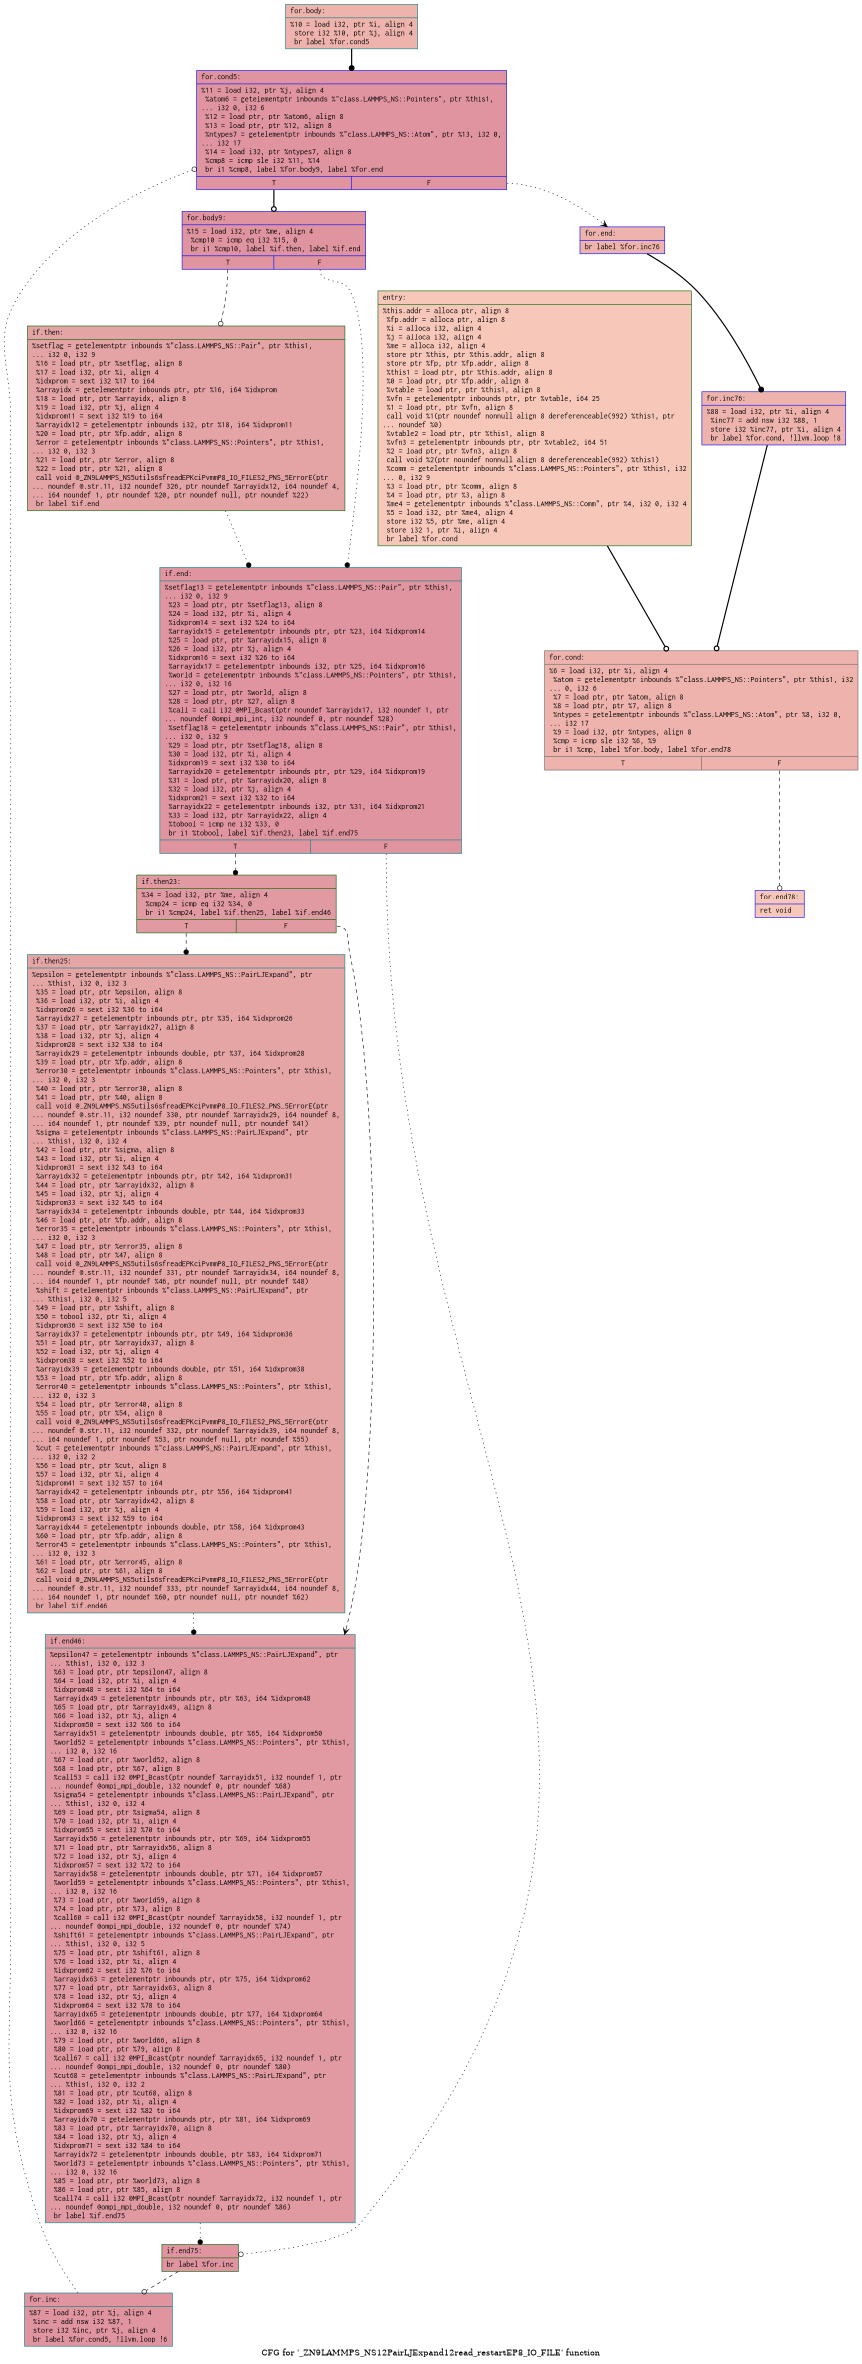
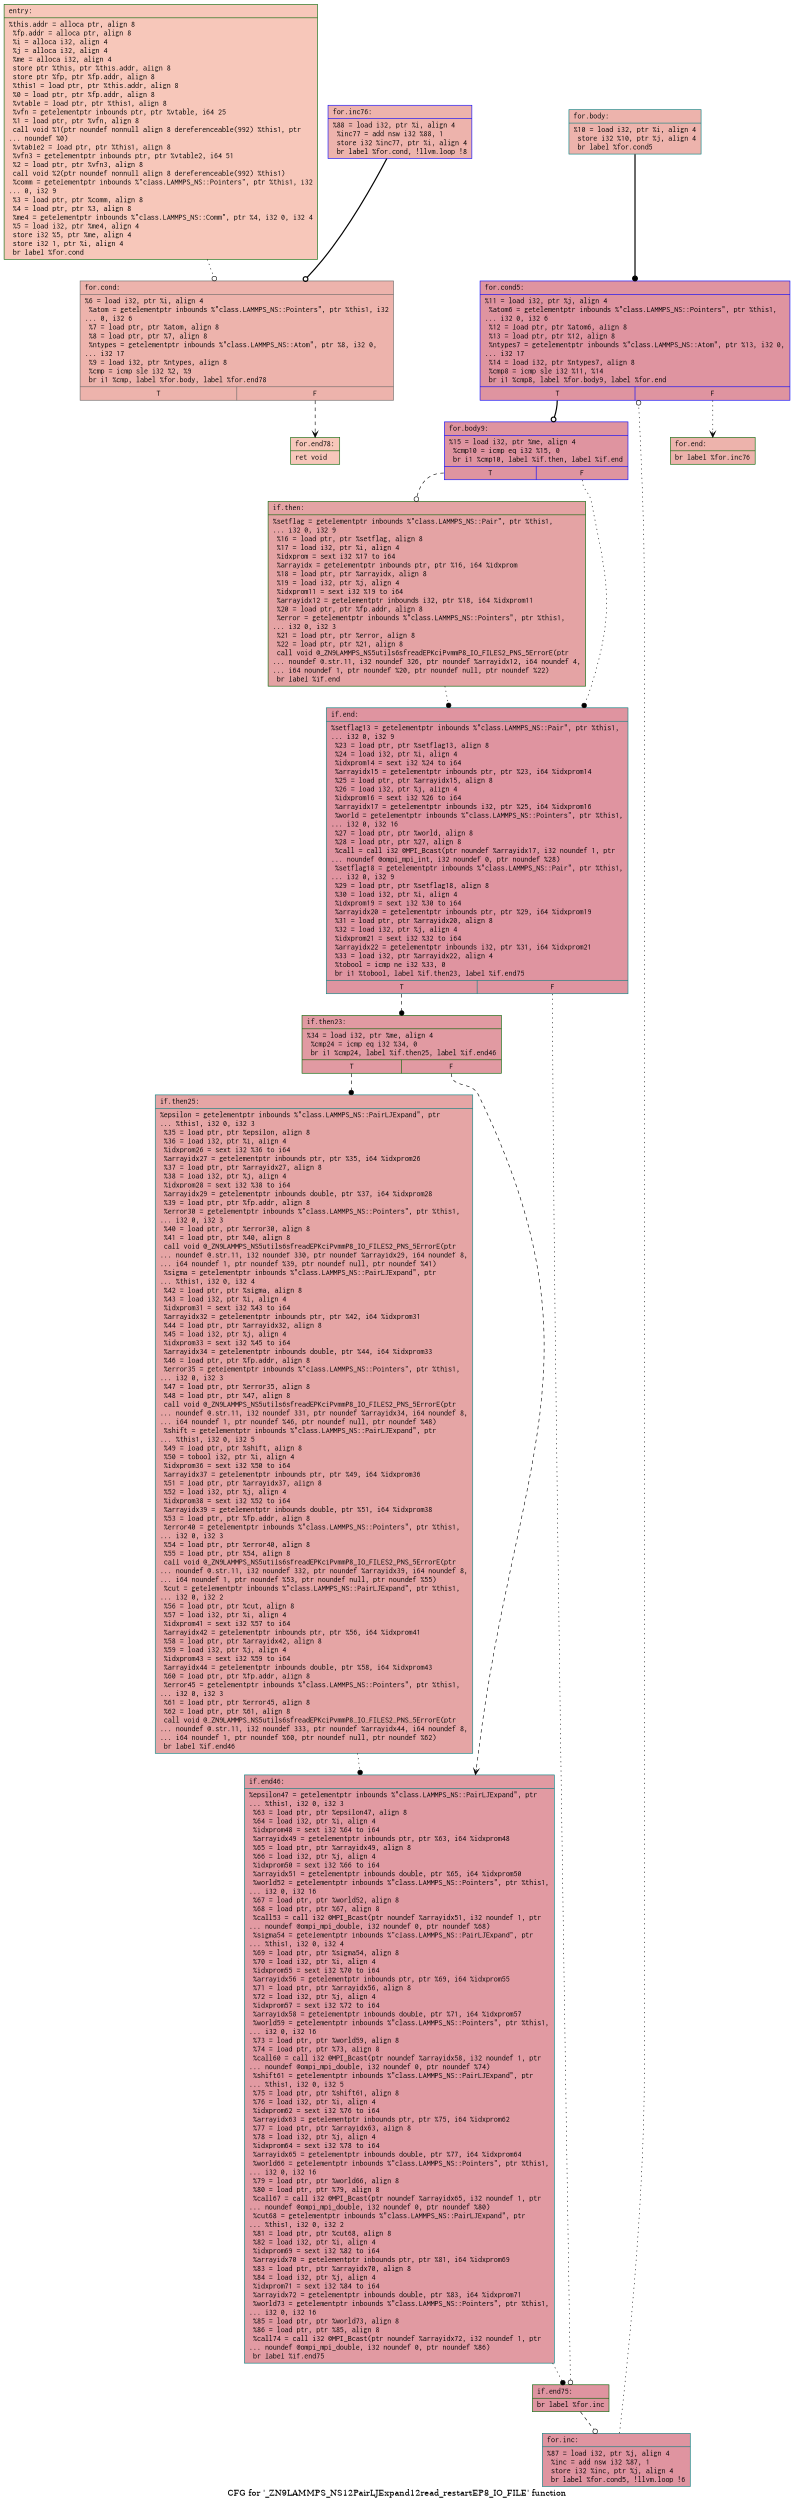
  digraph {
    label="CFG for '_ZN9LAMMPS_NS12PairLJExpand12read_restartEP8_IO_FILE' function"
    node [color=darkgreen fillcolor="#b70d2870" fontname=Courier shape=record style=filled]
    edge [arrowhead=dot style=dotted]
    n1 [fillcolor="#ec7f6370" label="{entry:\l|  %this.addr = alloca ptr, align 8\l  %fp.addr = alloca ptr, align 8\l  %i = alloca i32, align 4\l  %j = alloca i32, align 4\l  %me = alloca i32, align 4\l  store ptr %this, ptr %this.addr, align 8\l  store ptr %fp, ptr %fp.addr, align 8\l  %this1 = load ptr, ptr %this.addr, align 8\l  %0 = load ptr, ptr %fp.addr, align 8\l  %vtable = load ptr, ptr %this1, align 8\l  %vfn = getelementptr inbounds ptr, ptr %vtable, i64 25\l  %1 = load ptr, ptr %vfn, align 8\l  call void %1(ptr noundef nonnull align 8 dereferenceable(992) %this1, ptr\l... noundef %0)\l  %vtable2 = load ptr, ptr %this1, align 8\l  %vfn3 = getelementptr inbounds ptr, ptr %vtable2, i64 51\l  %2 = load ptr, ptr %vfn3, align 8\l  call void %2(ptr noundef nonnull align 8 dereferenceable(992) %this1)\l  %comm = getelementptr inbounds %\"class.LAMMPS_NS::Pointers\", ptr %this1, i32\l... 0, i32 9\l  %3 = load ptr, ptr %comm, align 8\l  %4 = load ptr, ptr %3, align 8\l  %me4 = getelementptr inbounds %\"class.LAMMPS_NS::Comm\", ptr %4, i32 0, i32 4\l  %5 = load i32, ptr %me4, align 4\l  store i32 %5, ptr %me, align 4\l  store i32 1, ptr %i, align 4\l  br label %for.cond\l}"]
-   n2 [color=gray40 fillcolor="#d6524470" label="{for.cond:\l|  %6 = load i32, ptr %i, align 4\l  %atom = getelementptr inbounds %\"class.LAMMPS_NS::Pointers\", ptr %this1, i32\l... 0, i32 6\l  %7 = load ptr, ptr %atom, align 8\l  %8 = load ptr, ptr %7, align 8\l  %ntypes = getelementptr inbounds %\"class.LAMMPS_NS::Atom\", ptr %8, i32 0,\l... i32 17\l  %9 = load i32, ptr %ntypes, align 8\l  %cmp = icmp sle i32 %6, %9\l  br i1 %cmp, label %for.body, label %for.end78\l|{<s0>T|<s1>F}}"]
-   n3 [color=blue fillcolor="#ec7f6370" label="{for.end78:\l|  ret void\l}"]
+   n2 [color=gray40 fillcolor="#d6524470" label="{for.cond:\l|  %6 = load i32, ptr %i, align 4\l  %atom = getelementptr inbounds %\"class.LAMMPS_NS::Pointers\", ptr %this1, i32\l... 0, i32 6\l  %7 = load ptr, ptr %atom, align 8\l  %8 = load ptr, ptr %7, align 8\l  %ntypes = getelementptr inbounds %\"class.LAMMPS_NS::Atom\", ptr %8, i32 0,\l... i32 17\l  %9 = load i32, ptr %ntypes, align 8\l  %cmp = icmp sle i32 %2, %9\l  br i1 %cmp, label %for.body, label %for.end78\l|{<s0>T|<s1>F}}"]
+   n3 [fillcolor="#ec7f6370" label="{for.end78:\l|  ret void\l}"]
    n4 [color=teal fillcolor="#d6524470" label="{for.body:\l|  %10 = load i32, ptr %i, align 4\l  store i32 %10, ptr %j, align 4\l  br label %for.cond5\l}"]
    n5 [color=blue label="{for.cond5:\l|  %11 = load i32, ptr %j, align 4\l  %atom6 = getelementptr inbounds %\"class.LAMMPS_NS::Pointers\", ptr %this1,\l... i32 0, i32 6\l  %12 = load ptr, ptr %atom6, align 8\l  %13 = load ptr, ptr %12, align 8\l  %ntypes7 = getelementptr inbounds %\"class.LAMMPS_NS::Atom\", ptr %13, i32 0,\l... i32 17\l  %14 = load i32, ptr %ntypes7, align 8\l  %cmp8 = icmp sle i32 %11, %14\l  br i1 %cmp8, label %for.body9, label %for.end\l|{<s0>T|<s1>F}}"]
    n6 [color=blue label="{for.body9:\l|  %15 = load i32, ptr %me, align 4\l  %cmp10 = icmp eq i32 %15, 0\l  br i1 %cmp10, label %if.then, label %if.end\l|{<s0>T|<s1>F}}"]
-   n7 [color=blue fillcolor="#d6524470" label="{for.end:\l|  br label %for.inc76\l}"]
+   n7 [fillcolor="#d6524470" label="{for.end:\l|  br label %for.inc76\l}"]
    n8 [fillcolor="#c32e3170" label="{if.then:\l|  %setflag = getelementptr inbounds %\"class.LAMMPS_NS::Pair\", ptr %this1,\l... i32 0, i32 9\l  %16 = load ptr, ptr %setflag, align 8\l  %17 = load i32, ptr %i, align 4\l  %idxprom = sext i32 %17 to i64\l  %arrayidx = getelementptr inbounds ptr, ptr %16, i64 %idxprom\l  %18 = load ptr, ptr %arrayidx, align 8\l  %19 = load i32, ptr %j, align 4\l  %idxprom11 = sext i32 %19 to i64\l  %arrayidx12 = getelementptr inbounds i32, ptr %18, i64 %idxprom11\l  %20 = load ptr, ptr %fp.addr, align 8\l  %error = getelementptr inbounds %\"class.LAMMPS_NS::Pointers\", ptr %this1,\l... i32 0, i32 3\l  %21 = load ptr, ptr %error, align 8\l  %22 = load ptr, ptr %21, align 8\l  call void @_ZN9LAMMPS_NS5utils6sfreadEPKciPvmmP8_IO_FILES2_PNS_5ErrorE(ptr\l... noundef @.str.11, i32 noundef 326, ptr noundef %arrayidx12, i64 noundef 4,\l... i64 noundef 1, ptr noundef %20, ptr noundef null, ptr noundef %22)\l  br label %if.end\l}"]
    n9 [color=teal label="{if.end:\l|  %setflag13 = getelementptr inbounds %\"class.LAMMPS_NS::Pair\", ptr %this1,\l... i32 0, i32 9\l  %23 = load ptr, ptr %setflag13, align 8\l  %24 = load i32, ptr %i, align 4\l  %idxprom14 = sext i32 %24 to i64\l  %arrayidx15 = getelementptr inbounds ptr, ptr %23, i64 %idxprom14\l  %25 = load ptr, ptr %arrayidx15, align 8\l  %26 = load i32, ptr %j, align 4\l  %idxprom16 = sext i32 %26 to i64\l  %arrayidx17 = getelementptr inbounds i32, ptr %25, i64 %idxprom16\l  %world = getelementptr inbounds %\"class.LAMMPS_NS::Pointers\", ptr %this1,\l... i32 0, i32 16\l  %27 = load ptr, ptr %world, align 8\l  %28 = load ptr, ptr %27, align 8\l  %call = call i32 @MPI_Bcast(ptr noundef %arrayidx17, i32 noundef 1, ptr\l... noundef @ompi_mpi_int, i32 noundef 0, ptr noundef %28)\l  %setflag18 = getelementptr inbounds %\"class.LAMMPS_NS::Pair\", ptr %this1,\l... i32 0, i32 9\l  %29 = load ptr, ptr %setflag18, align 8\l  %30 = load i32, ptr %i, align 4\l  %idxprom19 = sext i32 %30 to i64\l  %arrayidx20 = getelementptr inbounds ptr, ptr %29, i64 %idxprom19\l  %31 = load ptr, ptr %arrayidx20, align 8\l  %32 = load i32, ptr %j, align 4\l  %idxprom21 = sext i32 %32 to i64\l  %arrayidx22 = getelementptr inbounds i32, ptr %31, i64 %idxprom21\l  %33 = load i32, ptr %arrayidx22, align 4\l  %tobool = icmp ne i32 %33, 0\l  br i1 %tobool, label %if.then23, label %if.end75\l|{<s0>T|<s1>F}}"]
    n10 [color=blue fillcolor="#d6524470" label="{for.inc76:\l|  %88 = load i32, ptr %i, align 4\l  %inc77 = add nsw i32 %88, 1\l  store i32 %inc77, ptr %i, align 4\l  br label %for.cond, !llvm.loop !8\l}"]
    n11 [fillcolor="#bb1b2c70" label="{if.then23:\l|  %34 = load i32, ptr %me, align 4\l  %cmp24 = icmp eq i32 %34, 0\l  br i1 %cmp24, label %if.then25, label %if.end46\l|{<s0>T|<s1>F}}"]
    n12 [label="{if.end75:\l|  br label %for.inc\l}"]
    n13 [color=teal fillcolor="#c5333470" label="{if.then25:\l|  %epsilon = getelementptr inbounds %\"class.LAMMPS_NS::PairLJExpand\", ptr\l... %this1, i32 0, i32 3\l  %35 = load ptr, ptr %epsilon, align 8\l  %36 = load i32, ptr %i, align 4\l  %idxprom26 = sext i32 %36 to i64\l  %arrayidx27 = getelementptr inbounds ptr, ptr %35, i64 %idxprom26\l  %37 = load ptr, ptr %arrayidx27, align 8\l  %38 = load i32, ptr %j, align 4\l  %idxprom28 = sext i32 %38 to i64\l  %arrayidx29 = getelementptr inbounds double, ptr %37, i64 %idxprom28\l  %39 = load ptr, ptr %fp.addr, align 8\l  %error30 = getelementptr inbounds %\"class.LAMMPS_NS::Pointers\", ptr %this1,\l... i32 0, i32 3\l  %40 = load ptr, ptr %error30, align 8\l  %41 = load ptr, ptr %40, align 8\l  call void @_ZN9LAMMPS_NS5utils6sfreadEPKciPvmmP8_IO_FILES2_PNS_5ErrorE(ptr\l... noundef @.str.11, i32 noundef 330, ptr noundef %arrayidx29, i64 noundef 8,\l... i64 noundef 1, ptr noundef %39, ptr noundef null, ptr noundef %41)\l  %sigma = getelementptr inbounds %\"class.LAMMPS_NS::PairLJExpand\", ptr\l... %this1, i32 0, i32 4\l  %42 = load ptr, ptr %sigma, align 8\l  %43 = load i32, ptr %i, align 4\l  %idxprom31 = sext i32 %43 to i64\l  %arrayidx32 = getelementptr inbounds ptr, ptr %42, i64 %idxprom31\l  %44 = load ptr, ptr %arrayidx32, align 8\l  %45 = load i32, ptr %j, align 4\l  %idxprom33 = sext i32 %45 to i64\l  %arrayidx34 = getelementptr inbounds double, ptr %44, i64 %idxprom33\l  %46 = load ptr, ptr %fp.addr, align 8\l  %error35 = getelementptr inbounds %\"class.LAMMPS_NS::Pointers\", ptr %this1,\l... i32 0, i32 3\l  %47 = load ptr, ptr %error35, align 8\l  %48 = load ptr, ptr %47, align 8\l  call void @_ZN9LAMMPS_NS5utils6sfreadEPKciPvmmP8_IO_FILES2_PNS_5ErrorE(ptr\l... noundef @.str.11, i32 noundef 331, ptr noundef %arrayidx34, i64 noundef 8,\l... i64 noundef 1, ptr noundef %46, ptr noundef null, ptr noundef %48)\l  %shift = getelementptr inbounds %\"class.LAMMPS_NS::PairLJExpand\", ptr\l... %this1, i32 0, i32 5\l  %49 = load ptr, ptr %shift, align 8\l  %50 = tobool i32, ptr %i, align 4\l  %idxprom36 = sext i32 %50 to i64\l  %arrayidx37 = getelementptr inbounds ptr, ptr %49, i64 %idxprom36\l  %51 = load ptr, ptr %arrayidx37, align 8\l  %52 = load i32, ptr %j, align 4\l  %idxprom38 = sext i32 %52 to i64\l  %arrayidx39 = getelementptr inbounds double, ptr %51, i64 %idxprom38\l  %53 = load ptr, ptr %fp.addr, align 8\l  %error40 = getelementptr inbounds %\"class.LAMMPS_NS::Pointers\", ptr %this1,\l... i32 0, i32 3\l  %54 = load ptr, ptr %error40, align 8\l  %55 = load ptr, ptr %54, align 8\l  call void @_ZN9LAMMPS_NS5utils6sfreadEPKciPvmmP8_IO_FILES2_PNS_5ErrorE(ptr\l... noundef @.str.11, i32 noundef 332, ptr noundef %arrayidx39, i64 noundef 8,\l... i64 noundef 1, ptr noundef %53, ptr noundef null, ptr noundef %55)\l  %cut = getelementptr inbounds %\"class.LAMMPS_NS::PairLJExpand\", ptr %this1,\l... i32 0, i32 2\l  %56 = load ptr, ptr %cut, align 8\l  %57 = load i32, ptr %i, align 4\l  %idxprom41 = sext i32 %57 to i64\l  %arrayidx42 = getelementptr inbounds ptr, ptr %56, i64 %idxprom41\l  %58 = load ptr, ptr %arrayidx42, align 8\l  %59 = load i32, ptr %j, align 4\l  %idxprom43 = sext i32 %59 to i64\l  %arrayidx44 = getelementptr inbounds double, ptr %58, i64 %idxprom43\l  %60 = load ptr, ptr %fp.addr, align 8\l  %error45 = getelementptr inbounds %\"class.LAMMPS_NS::Pointers\", ptr %this1,\l... i32 0, i32 3\l  %61 = load ptr, ptr %error45, align 8\l  %62 = load ptr, ptr %61, align 8\l  call void @_ZN9LAMMPS_NS5utils6sfreadEPKciPvmmP8_IO_FILES2_PNS_5ErrorE(ptr\l... noundef @.str.11, i32 noundef 333, ptr noundef %arrayidx44, i64 noundef 8,\l... i64 noundef 1, ptr noundef %60, ptr noundef null, ptr noundef %62)\l  br label %if.end46\l}"]
    n14 [color=teal fillcolor="#bb1b2c70" label="{if.end46:\l|  %epsilon47 = getelementptr inbounds %\"class.LAMMPS_NS::PairLJExpand\", ptr\l... %this1, i32 0, i32 3\l  %63 = load ptr, ptr %epsilon47, align 8\l  %64 = load i32, ptr %i, align 4\l  %idxprom48 = sext i32 %64 to i64\l  %arrayidx49 = getelementptr inbounds ptr, ptr %63, i64 %idxprom48\l  %65 = load ptr, ptr %arrayidx49, align 8\l  %66 = load i32, ptr %j, align 4\l  %idxprom50 = sext i32 %66 to i64\l  %arrayidx51 = getelementptr inbounds double, ptr %65, i64 %idxprom50\l  %world52 = getelementptr inbounds %\"class.LAMMPS_NS::Pointers\", ptr %this1,\l... i32 0, i32 16\l  %67 = load ptr, ptr %world52, align 8\l  %68 = load ptr, ptr %67, align 8\l  %call53 = call i32 @MPI_Bcast(ptr noundef %arrayidx51, i32 noundef 1, ptr\l... noundef @ompi_mpi_double, i32 noundef 0, ptr noundef %68)\l  %sigma54 = getelementptr inbounds %\"class.LAMMPS_NS::PairLJExpand\", ptr\l... %this1, i32 0, i32 4\l  %69 = load ptr, ptr %sigma54, align 8\l  %70 = load i32, ptr %i, align 4\l  %idxprom55 = sext i32 %70 to i64\l  %arrayidx56 = getelementptr inbounds ptr, ptr %69, i64 %idxprom55\l  %71 = load ptr, ptr %arrayidx56, align 8\l  %72 = load i32, ptr %j, align 4\l  %idxprom57 = sext i32 %72 to i64\l  %arrayidx58 = getelementptr inbounds double, ptr %71, i64 %idxprom57\l  %world59 = getelementptr inbounds %\"class.LAMMPS_NS::Pointers\", ptr %this1,\l... i32 0, i32 16\l  %73 = load ptr, ptr %world59, align 8\l  %74 = load ptr, ptr %73, align 8\l  %call60 = call i32 @MPI_Bcast(ptr noundef %arrayidx58, i32 noundef 1, ptr\l... noundef @ompi_mpi_double, i32 noundef 0, ptr noundef %74)\l  %shift61 = getelementptr inbounds %\"class.LAMMPS_NS::PairLJExpand\", ptr\l... %this1, i32 0, i32 5\l  %75 = load ptr, ptr %shift61, align 8\l  %76 = load i32, ptr %i, align 4\l  %idxprom62 = sext i32 %76 to i64\l  %arrayidx63 = getelementptr inbounds ptr, ptr %75, i64 %idxprom62\l  %77 = load ptr, ptr %arrayidx63, align 8\l  %78 = load i32, ptr %j, align 4\l  %idxprom64 = sext i32 %78 to i64\l  %arrayidx65 = getelementptr inbounds double, ptr %77, i64 %idxprom64\l  %world66 = getelementptr inbounds %\"class.LAMMPS_NS::Pointers\", ptr %this1,\l... i32 0, i32 16\l  %79 = load ptr, ptr %world66, align 8\l  %80 = load ptr, ptr %79, align 8\l  %call67 = call i32 @MPI_Bcast(ptr noundef %arrayidx65, i32 noundef 1, ptr\l... noundef @ompi_mpi_double, i32 noundef 0, ptr noundef %80)\l  %cut68 = getelementptr inbounds %\"class.LAMMPS_NS::PairLJExpand\", ptr\l... %this1, i32 0, i32 2\l  %81 = load ptr, ptr %cut68, align 8\l  %82 = load i32, ptr %i, align 4\l  %idxprom69 = sext i32 %82 to i64\l  %arrayidx70 = getelementptr inbounds ptr, ptr %81, i64 %idxprom69\l  %83 = load ptr, ptr %arrayidx70, align 8\l  %84 = load i32, ptr %j, align 4\l  %idxprom71 = sext i32 %84 to i64\l  %arrayidx72 = getelementptr inbounds double, ptr %83, i64 %idxprom71\l  %world73 = getelementptr inbounds %\"class.LAMMPS_NS::Pointers\", ptr %this1,\l... i32 0, i32 16\l  %85 = load ptr, ptr %world73, align 8\l  %86 = load ptr, ptr %85, align 8\l  %call74 = call i32 @MPI_Bcast(ptr noundef %arrayidx72, i32 noundef 1, ptr\l... noundef @ompi_mpi_double, i32 noundef 0, ptr noundef %86)\l  br label %if.end75\l}"]
    n15 [color=teal label="{for.inc:\l|  %87 = load i32, ptr %j, align 4\l  %inc = add nsw i32 %87, 1\l  store i32 %inc, ptr %j, align 4\l  br label %for.cond5, !llvm.loop !6\l}"]
-   n1 -> n2 [arrowhead=odot style=bold]
-   n2 -> n3 [arrowhead=odot style=dashed tailport=s1]
+   n1 -> n2 [arrowhead=odot]
+   n2 -> n3 [arrowhead=vee style=dashed tailport=s1]
    n4 -> n5 [style=bold]
    n5 -> n6 [arrowhead=odot style=bold tailport=s0]
    n5 -> n7 [arrowhead=vee tailport=s1]
    n6 -> n8 [arrowhead=odot style=dashed tailport=s0]
    n6 -> n9 [tailport=s1]
-   n7 -> n10 [style=bold]
    n8 -> n9
    n9 -> n11 [style=dashed tailport=s0]
    n9 -> n12 [arrowhead=odot tailport=s1]
    n10 -> n2 [arrowhead=odot style=bold]
    n11 -> n13 [style=dashed tailport=s0]
    n11 -> n14 [arrowhead=vee style=dashed tailport=s1]
    n12 -> n15 [arrowhead=odot style=dashed]
    n13 -> n14
    n14 -> n12
    n15 -> n5 [arrowhead=odot]
  }
